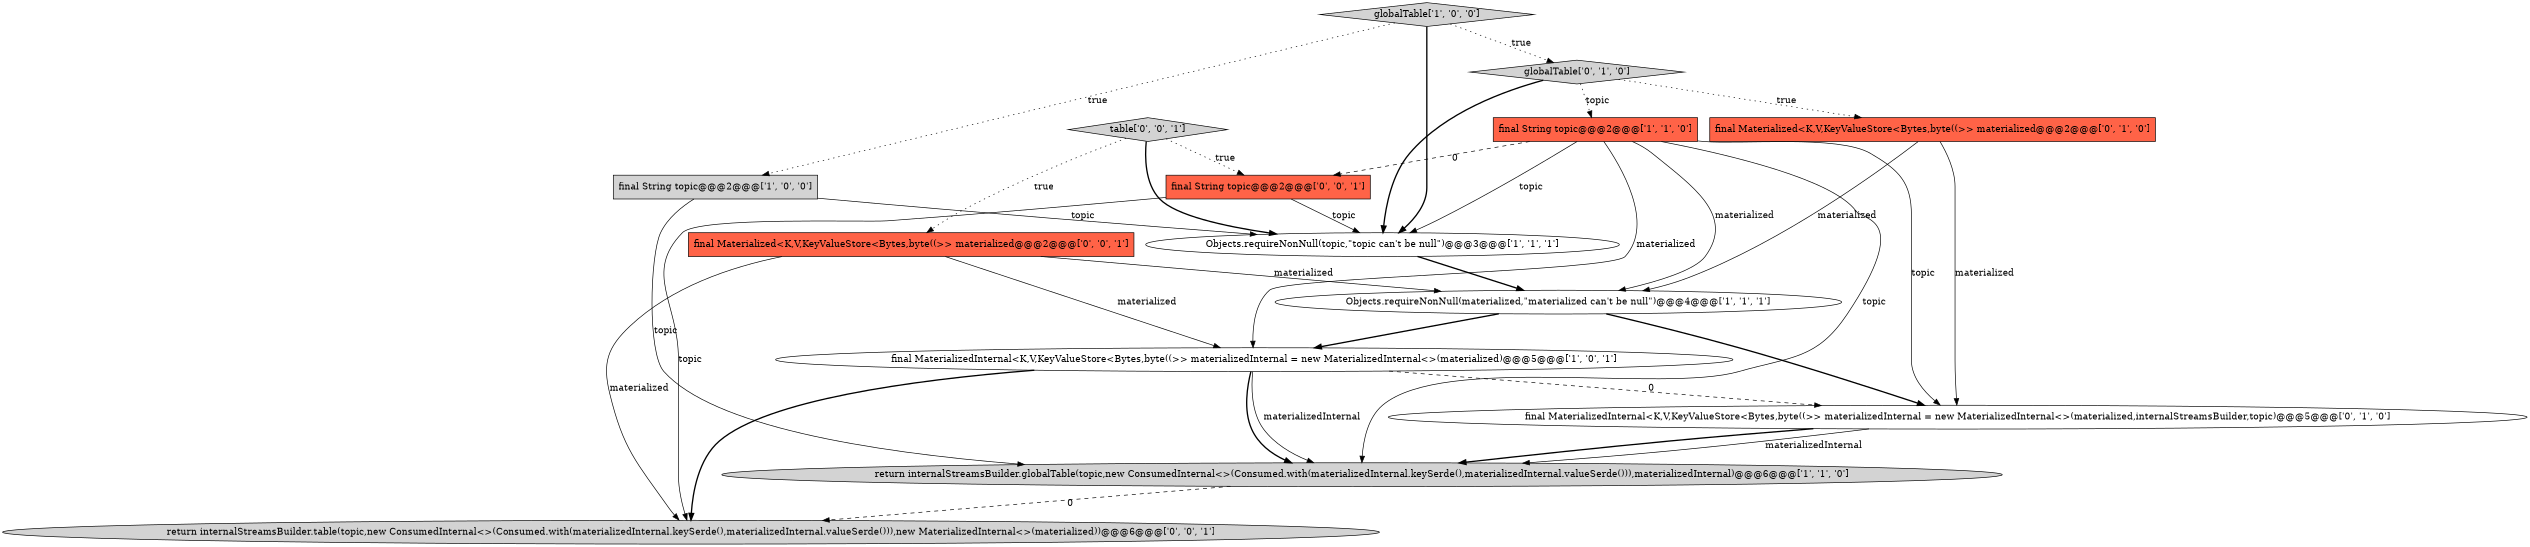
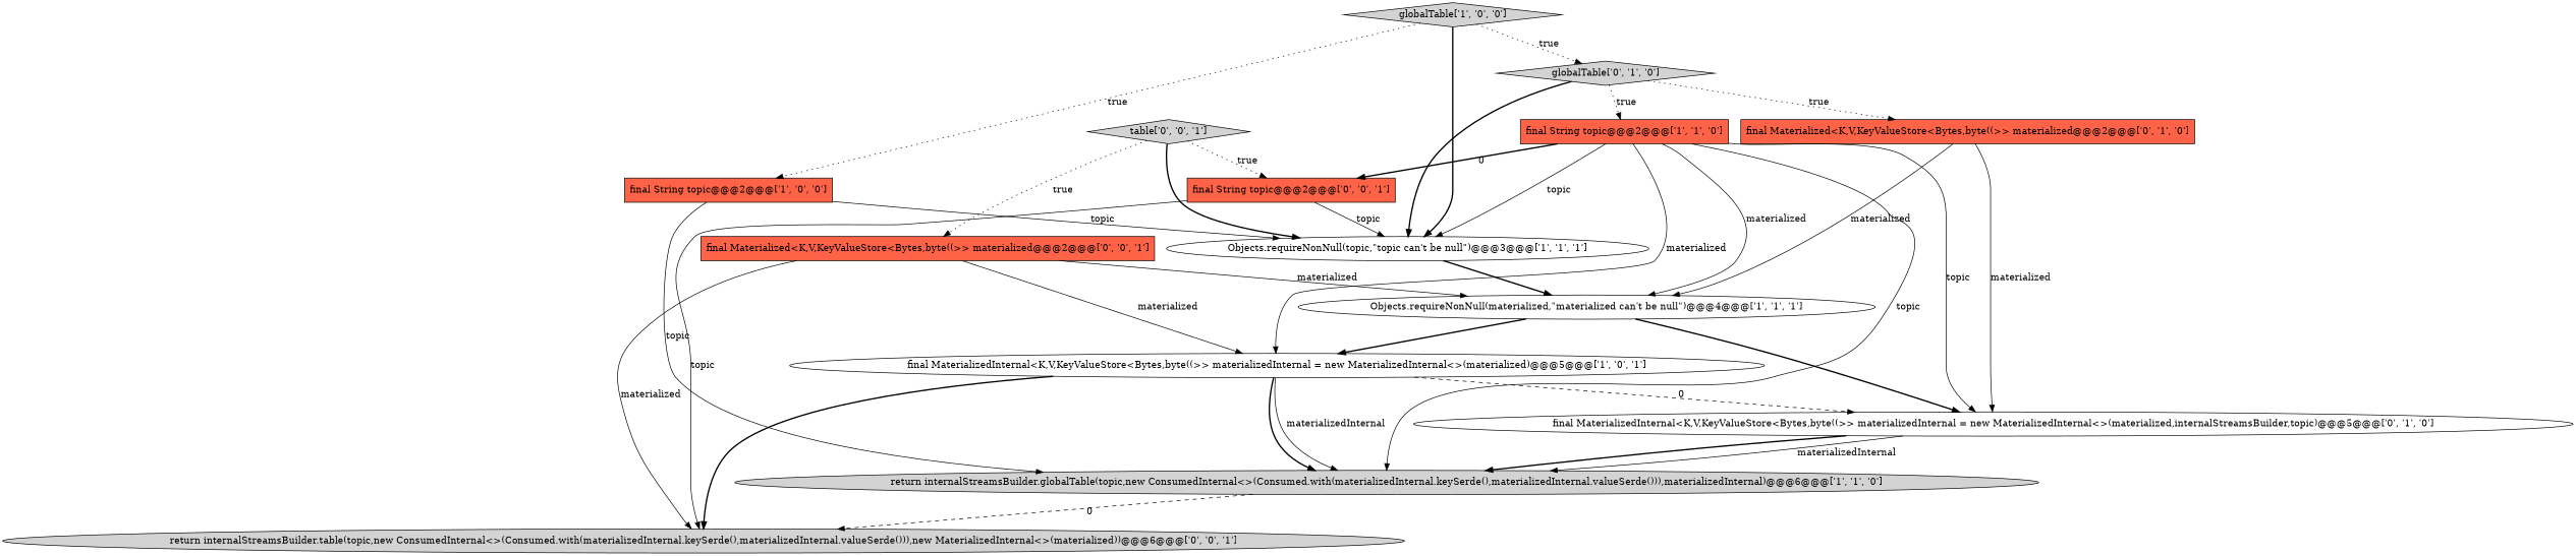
  digraph {
    node [fillcolor=tomato shape=ellipse style=filled]
    edge [style=solid]
    n1 [label="final Materialized<K,V,KeyValueStore<Bytes,byte((>> materialized@@@2@@@['0', '1', '0']" shape=box]
    n2 [fillcolor=white label="Objects.requireNonNull(materialized,\"materialized can't be null\")@@@4@@@['1', '1', '1']"]
    n3 [fillcolor=white label="final MaterializedInternal<K,V,KeyValueStore<Bytes,byte((>> materializedInternal = new MaterializedInternal<>(materialized,internalStreamsBuilder,topic)@@@5@@@['0', '1', '0']"]
    n4 [fillcolor=white label="final MaterializedInternal<K,V,KeyValueStore<Bytes,byte((>> materializedInternal = new MaterializedInternal<>(materialized)@@@5@@@['1', '0', '1']"]
    n5 [fillcolor=lightgray label="return internalStreamsBuilder.globalTable(topic,new ConsumedInternal<>(Consumed.with(materializedInternal.keySerde(),materializedInternal.valueSerde())),materializedInternal)@@@6@@@['1', '1', '0']"]
    n6 [fillcolor=white label="Objects.requireNonNull(topic,\"topic can't be null\")@@@3@@@['1', '1', '1']"]
    n7 [label="final Materialized<K,V,KeyValueStore<Bytes,byte((>> materialized@@@2@@@['0', '0', '1']" shape=box]
    n8 [fillcolor=lightgray label="return internalStreamsBuilder.table(topic,new ConsumedInternal<>(Consumed.with(materializedInternal.keySerde(),materializedInternal.valueSerde())),new MaterializedInternal<>(materialized))@@@6@@@['0', '0', '1']"]
-   n9 [fillcolor=lightgray label="final String topic@@@2@@@['1', '0', '0']" shape=box]
+   n9 [label="final String topic@@@2@@@['1', '0', '0']" shape=box]
    n10 [fillcolor=lightgray label="globalTable['1', '0', '0']" shape=diamond]
    n11 [fillcolor=lightgray label="globalTable['0', '1', '0']" shape=diamond]
    n12 [label="final String topic@@@2@@@['1', '1', '0']" shape=box]
    n13 [label="final String topic@@@2@@@['0', '0', '1']" shape=box]
    n14 [fillcolor=lightgray label="table['0', '0', '1']" shape=diamond]
    n1 -> n2 [label=materialized]
    n1 -> n3 [label=materialized]
    n2 -> n3 [style=bold]
    n2 -> n4 [style=bold]
    n3 -> n5 [label=materializedInternal]
    n3 -> n5 [style=bold]
    n4 -> n3 [label=0 style=dashed]
    n4 -> n5 [label=materializedInternal]
    n4 -> n5 [style=bold]
    n4 -> n8 [style=bold]
    n5 -> n8 [label=0 style=dashed]
    n6 -> n2 [style=bold]
    n7 -> n2 [label=materialized]
    n7 -> n4 [label=materialized]
    n7 -> n8 [label=materialized]
    n9 -> n5 [label=topic]
    n9 -> n6 [label=topic]
    n10 -> n6 [style=bold]
    n10 -> n9 [label=true style=dotted]
    n10 -> n11 [label=true style=dotted]
    n11 -> n1 [label=true style=dotted]
    n11 -> n6 [style=bold]
-   n11 -> n12 [label=topic style=dotted]
+   n11 -> n12 [label=true style=dotted]
    n12 -> n2 [label=materialized]
    n12 -> n3 [label=topic]
    n12 -> n4 [label=materialized]
    n12 -> n5 [label=topic]
    n12 -> n6 [label=topic]
-   n12 -> n13 [label=0 style=dashed]
+   n12 -> n13 [label=0 style=bold]
    n13 -> n6 [label=topic]
    n13 -> n8 [label=topic]
    n14 -> n6 [style=bold]
    n14 -> n7 [label=true style=dotted]
    n14 -> n13 [label=true style=dotted]
  }
